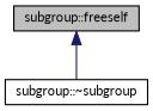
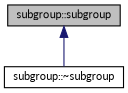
  digraph {
    rankdir=TB
    fontname=Lato
    node [color=black fontname=Lato fontsize=10 shape=record style=filled]
-   n1 [fillcolor=grey75 fontcolor=black height=0.2 label="subgroup::freeself" width=0.4]
+   n1 [fillcolor=grey75 fontcolor=black height=0.2 label="subgroup::subgroup" width=0.4]
    n2 [fillcolor=white height=0.2 label="subgroup::~subgroup" width=0.4]
    n1 -> n2 [color=midnightblue dir=back fontname=Lato fontsize=10 labelfontname=Helvetica labelfontsize=10 style=solid]
  }
